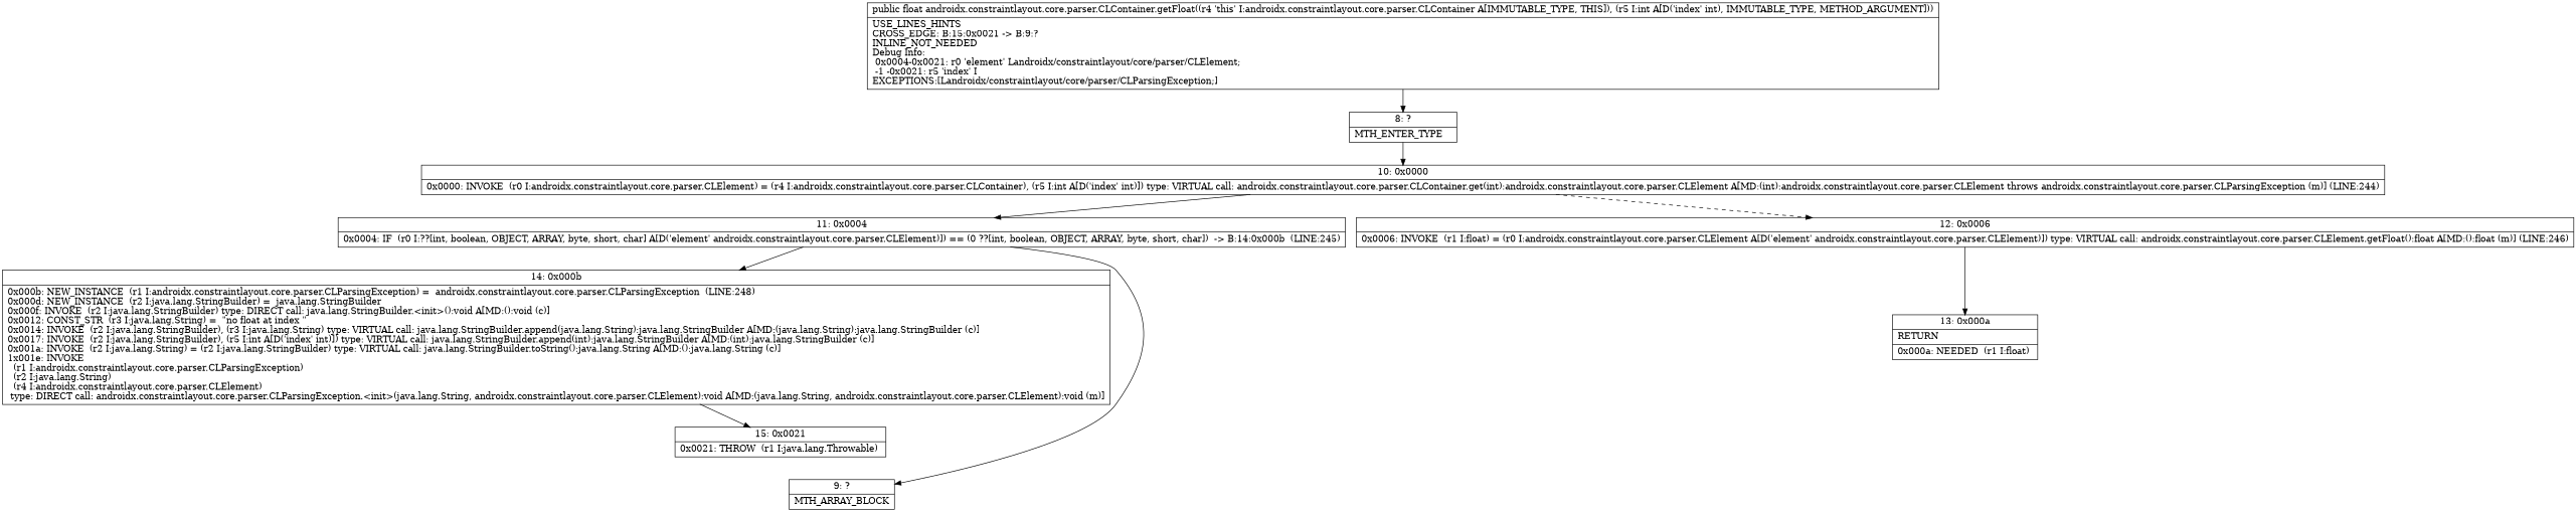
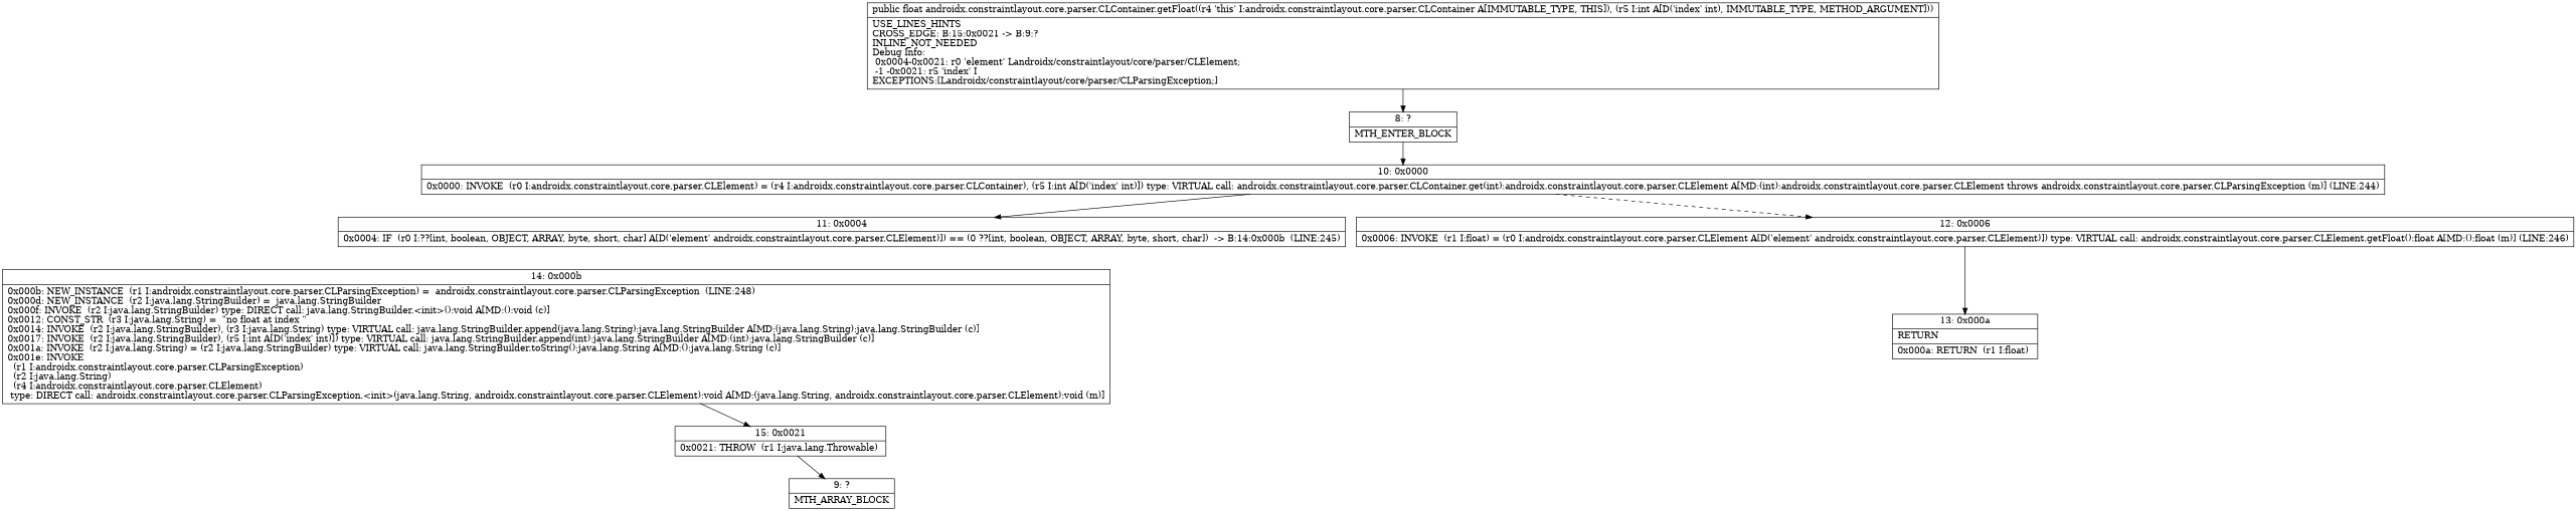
  digraph {
    node [shape=record]
-   n1 [label="{8\:\ ?|MTH_ENTER_TYPE\l}"]
+   n1 [label="{8\:\ ?|MTH_ENTER_BLOCK\l}"]
    n2 [label="{10\:\ 0x0000|0x0000: INVOKE  (r0 I:androidx.constraintlayout.core.parser.CLElement) = (r4 I:androidx.constraintlayout.core.parser.CLContainer), (r5 I:int A[D('index' int)]) type: VIRTUAL call: androidx.constraintlayout.core.parser.CLContainer.get(int):androidx.constraintlayout.core.parser.CLElement A[MD:(int):androidx.constraintlayout.core.parser.CLElement throws androidx.constraintlayout.core.parser.CLParsingException (m)] (LINE:244)\l}"]
    n3 [label="{11\:\ 0x0004|0x0004: IF  (r0 I:??[int, boolean, OBJECT, ARRAY, byte, short, char] A[D('element' androidx.constraintlayout.core.parser.CLElement)]) == (0 ??[int, boolean, OBJECT, ARRAY, byte, short, char])  \-\> B:14:0x000b  (LINE:245)\l}"]
    n4 [label="{12\:\ 0x0006|0x0006: INVOKE  (r1 I:float) = (r0 I:androidx.constraintlayout.core.parser.CLElement A[D('element' androidx.constraintlayout.core.parser.CLElement)]) type: VIRTUAL call: androidx.constraintlayout.core.parser.CLElement.getFloat():float A[MD:():float (m)] (LINE:246)\l}"]
-   n5 [label="{14\:\ 0x000b|0x000b: NEW_INSTANCE  (r1 I:androidx.constraintlayout.core.parser.CLParsingException) =  androidx.constraintlayout.core.parser.CLParsingException  (LINE:248)\l0x000d: NEW_INSTANCE  (r2 I:java.lang.StringBuilder) =  java.lang.StringBuilder \l0x000f: INVOKE  (r2 I:java.lang.StringBuilder) type: DIRECT call: java.lang.StringBuilder.\<init\>():void A[MD:():void (c)]\l0x0012: CONST_STR  (r3 I:java.lang.String) =  \"no float at index \" \l0x0014: INVOKE  (r2 I:java.lang.StringBuilder), (r3 I:java.lang.String) type: VIRTUAL call: java.lang.StringBuilder.append(java.lang.String):java.lang.StringBuilder A[MD:(java.lang.String):java.lang.StringBuilder (c)]\l0x0017: INVOKE  (r2 I:java.lang.StringBuilder), (r5 I:int A[D('index' int)]) type: VIRTUAL call: java.lang.StringBuilder.append(int):java.lang.StringBuilder A[MD:(int):java.lang.StringBuilder (c)]\l0x001a: INVOKE  (r2 I:java.lang.String) = (r2 I:java.lang.StringBuilder) type: VIRTUAL call: java.lang.StringBuilder.toString():java.lang.String A[MD:():java.lang.String (c)]\l1x001e: INVOKE  \l  (r1 I:androidx.constraintlayout.core.parser.CLParsingException)\l  (r2 I:java.lang.String)\l  (r4 I:androidx.constraintlayout.core.parser.CLElement)\l type: DIRECT call: androidx.constraintlayout.core.parser.CLParsingException.\<init\>(java.lang.String, androidx.constraintlayout.core.parser.CLElement):void A[MD:(java.lang.String, androidx.constraintlayout.core.parser.CLElement):void (m)]\l}"]
-   n6 [label="{13\:\ 0x000a|RETURN\l|0x000a: NEEDED  (r1 I:float) \l}"]
+   n5 [label="{14\:\ 0x000b|0x000b: NEW_INSTANCE  (r1 I:androidx.constraintlayout.core.parser.CLParsingException) =  androidx.constraintlayout.core.parser.CLParsingException  (LINE:248)\l0x000d: NEW_INSTANCE  (r2 I:java.lang.StringBuilder) =  java.lang.StringBuilder \l0x000f: INVOKE  (r2 I:java.lang.StringBuilder) type: DIRECT call: java.lang.StringBuilder.\<init\>():void A[MD:():void (c)]\l0x0012: CONST_STR  (r3 I:java.lang.String) =  \"no float at index \" \l0x0014: INVOKE  (r2 I:java.lang.StringBuilder), (r3 I:java.lang.String) type: VIRTUAL call: java.lang.StringBuilder.append(java.lang.String):java.lang.StringBuilder A[MD:(java.lang.String):java.lang.StringBuilder (c)]\l0x0017: INVOKE  (r2 I:java.lang.StringBuilder), (r5 I:int A[D('index' int)]) type: VIRTUAL call: java.lang.StringBuilder.append(int):java.lang.StringBuilder A[MD:(int):java.lang.StringBuilder (c)]\l0x001a: INVOKE  (r2 I:java.lang.String) = (r2 I:java.lang.StringBuilder) type: VIRTUAL call: java.lang.StringBuilder.toString():java.lang.String A[MD:():java.lang.String (c)]\l0x001e: INVOKE  \l  (r1 I:androidx.constraintlayout.core.parser.CLParsingException)\l  (r2 I:java.lang.String)\l  (r4 I:androidx.constraintlayout.core.parser.CLElement)\l type: DIRECT call: androidx.constraintlayout.core.parser.CLParsingException.\<init\>(java.lang.String, androidx.constraintlayout.core.parser.CLElement):void A[MD:(java.lang.String, androidx.constraintlayout.core.parser.CLElement):void (m)]\l}"]
+   n6 [label="{13\:\ 0x000a|RETURN\l|0x000a: RETURN  (r1 I:float) \l}"]
    n7 [label="{15\:\ 0x0021|0x0021: THROW  (r1 I:java.lang.Throwable) \l}"]
    n8 [label="{9\:\ ?|MTH_ARRAY_BLOCK\l}"]
    n9 [label="{public float androidx.constraintlayout.core.parser.CLContainer.getFloat((r4 'this' I:androidx.constraintlayout.core.parser.CLContainer A[IMMUTABLE_TYPE, THIS]), (r5 I:int A[D('index' int), IMMUTABLE_TYPE, METHOD_ARGUMENT]))  | USE_LINES_HINTS\lCROSS_EDGE: B:15:0x0021 \-\> B:9:?\lINLINE_NOT_NEEDED\lDebug Info:\l  0x0004\-0x0021: r0 'element' Landroidx\/constraintlayout\/core\/parser\/CLElement;\l  \-1 \-0x0021: r5 'index' I\lEXCEPTIONS:[Landroidx\/constraintlayout\/core\/parser\/CLParsingException;]\l}"]
    n1 -> n2
    n2 -> n3
    n2 -> n4 [style=dashed]
-   n3 -> n5
    n4 -> n6
    n5 -> n7
-   n3 -> n8
+   n7 -> n8
    n9 -> n1
  }
